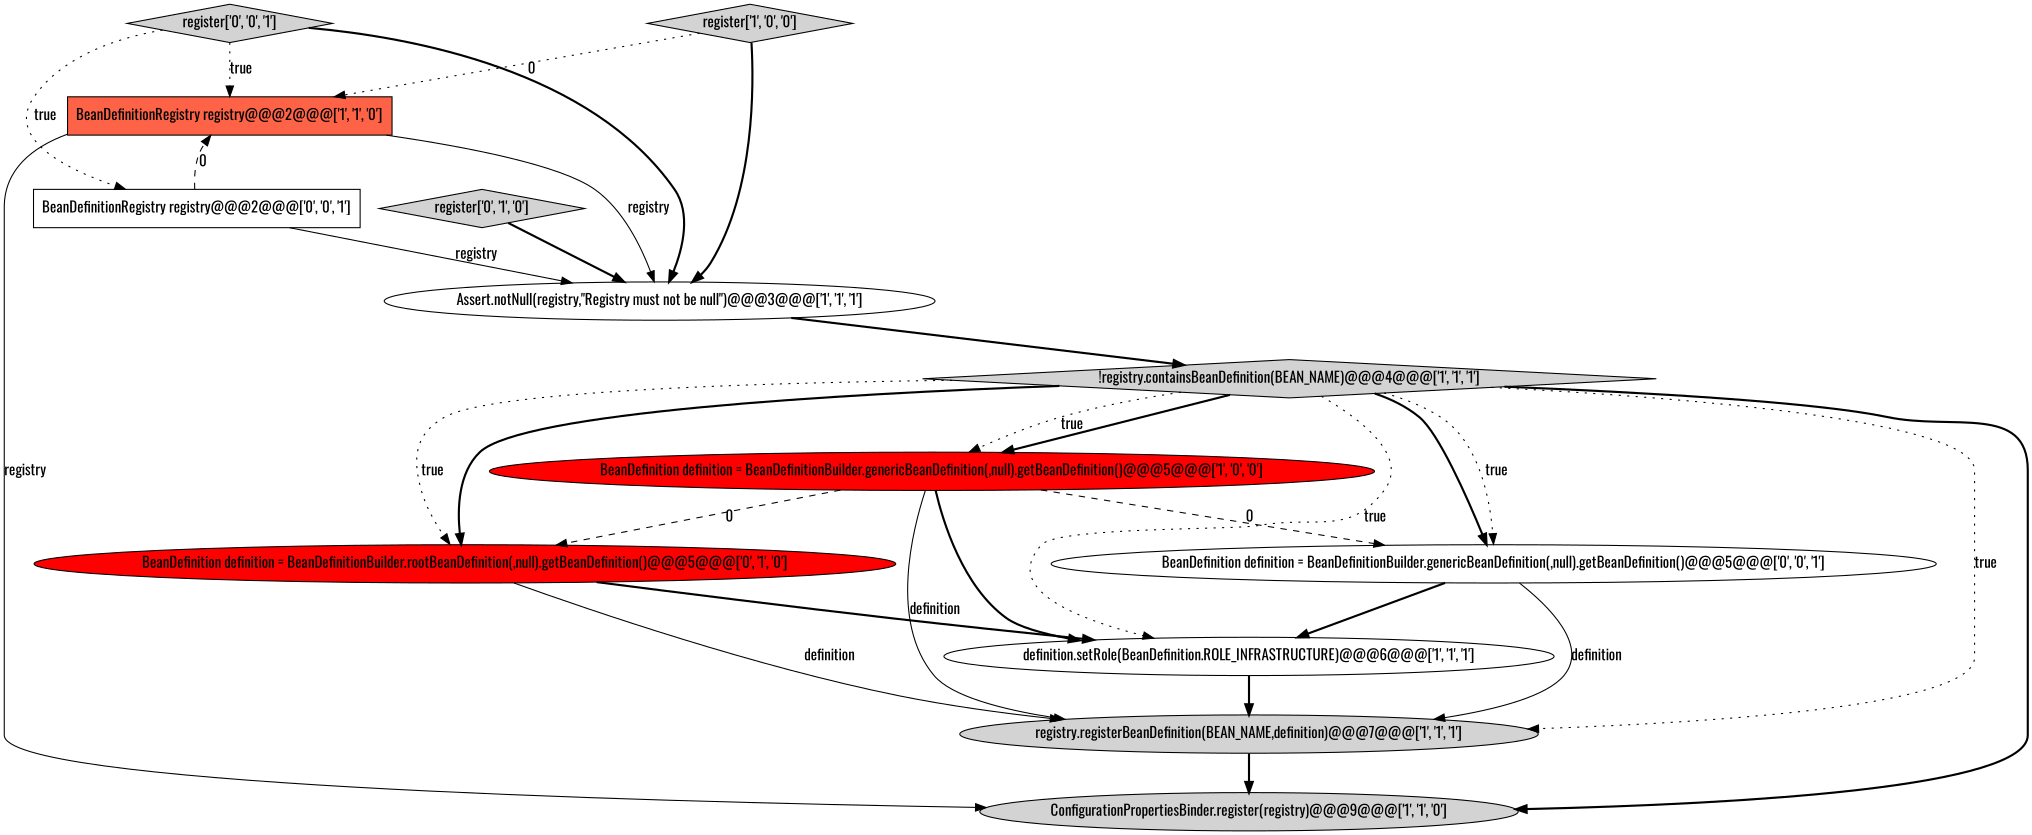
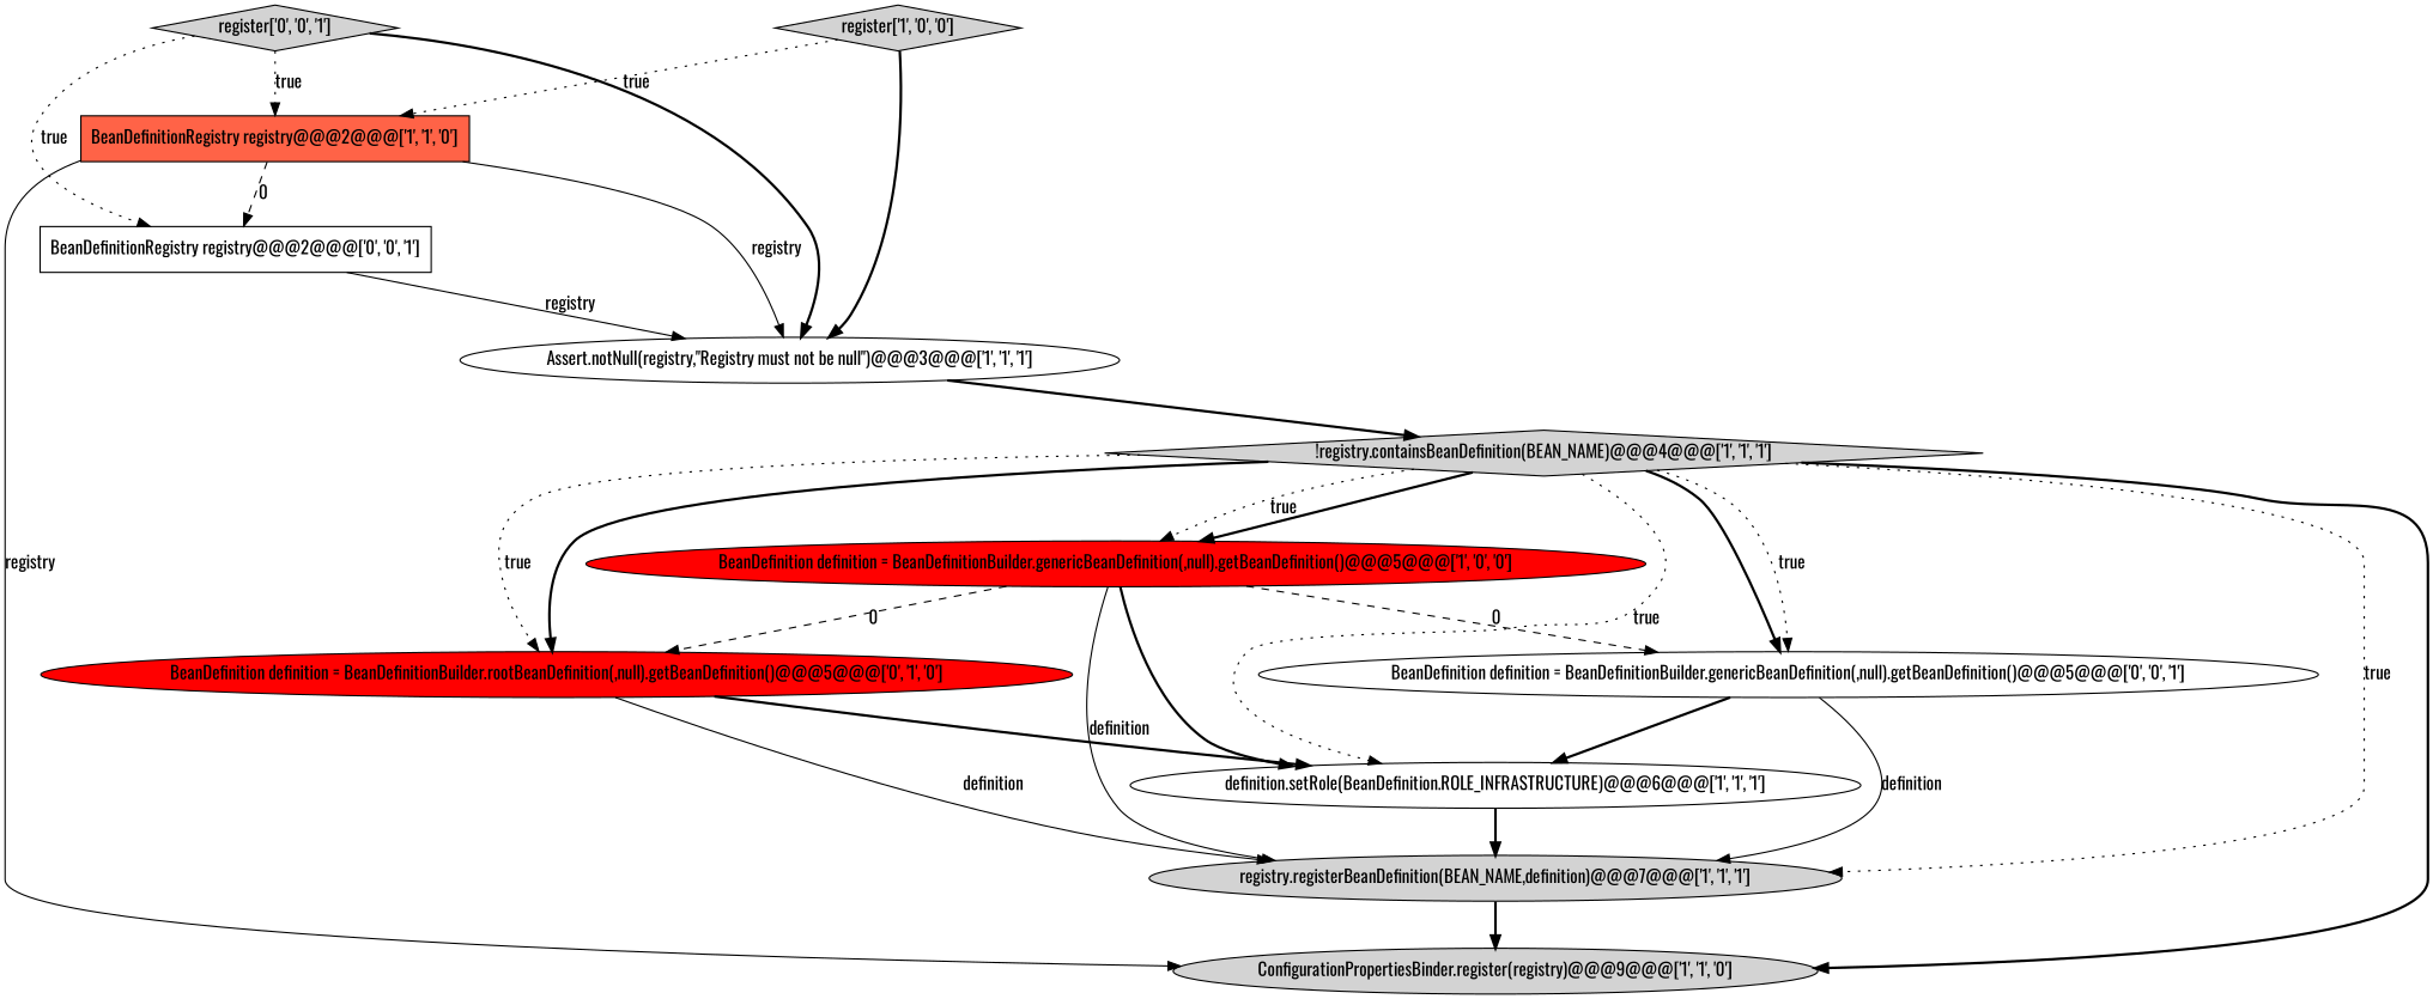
  digraph {
    fontname=Oswald
    node [fillcolor=lightgray fontname=Oswald shape=ellipse style=filled]
    edge [fontname=Oswald style=bold]
    n1 [fillcolor=tomato label="BeanDefinitionRegistry registry@@@2@@@['1', '1', '0']" shape=box]
    n2 [fillcolor=white label="Assert.notNull(registry,\"Registry must not be null\")@@@3@@@['1', '1', '1']"]
    n3 [fillcolor=white label="BeanDefinitionRegistry registry@@@2@@@['0', '0', '1']" shape=box]
    n4 [label="ConfigurationPropertiesBinder.register(registry)@@@9@@@['1', '1', '0']"]
    n5 [label="!registry.containsBeanDefinition(BEAN_NAME)@@@4@@@['1', '1', '1']" shape=diamond]
    n6 [label="registry.registerBeanDefinition(BEAN_NAME,definition)@@@7@@@['1', '1', '1']"]
    n7 [fillcolor=white label="BeanDefinition definition = BeanDefinitionBuilder.genericBeanDefinition(,null).getBeanDefinition()@@@5@@@['0', '0', '1']"]
    n8 [fillcolor=white label="definition.setRole(BeanDefinition.ROLE_INFRASTRUCTURE)@@@6@@@['1', '1', '1']"]
    n9 [fillcolor=red label="BeanDefinition definition = BeanDefinitionBuilder.genericBeanDefinition(,null).getBeanDefinition()@@@5@@@['1', '0', '0']"]
    n10 [fillcolor=red label="BeanDefinition definition = BeanDefinitionBuilder.rootBeanDefinition(,null).getBeanDefinition()@@@5@@@['0', '1', '0']"]
-   n11 [label="register['0', '1', '0']" shape=diamond]
    n12 [label="register['0', '0', '1']" shape=diamond]
    n13 [label="register['1', '0', '0']" shape=diamond]
    n1 -> n2 [label=registry style=solid]
-   n3 -> n1 [label=0 style=dashed]
+   n1 -> n3 [label=0 style=dashed]
    n1 -> n4 [label=registry style=solid]
    n2 -> n5
    n3 -> n2 [label=registry style=solid]
    n5 -> n4
    n5 -> n6 [label=true style=dotted]
    n5 -> n7
    n5 -> n7 [label=true style=dotted]
    n5 -> n8 [label=true style=dotted]
    n5 -> n9
    n5 -> n9 [label=true style=dotted]
    n5 -> n10 [label=true style=dotted]
    n5 -> n10
    n6 -> n4
    n7 -> n6 [label=definition style=solid]
    n7 -> n8
    n8 -> n6
    n9 -> n6 [label=definition style=solid]
    n9 -> n7 [label=0 style=dashed]
    n9 -> n8
    n9 -> n10 [label=0 style=dashed]
    n10 -> n6 [label=definition style=solid]
    n10 -> n8
-   n11 -> n2
    n12 -> n1 [label=true style=dotted]
    n12 -> n2
    n12 -> n3 [label=true style=dotted]
-   n13 -> n1 [label=0 style=dotted]
+   n13 -> n1 [label=true style=dotted]
    n13 -> n2
  }
